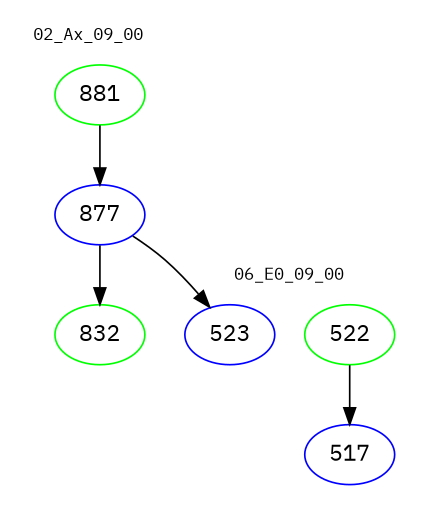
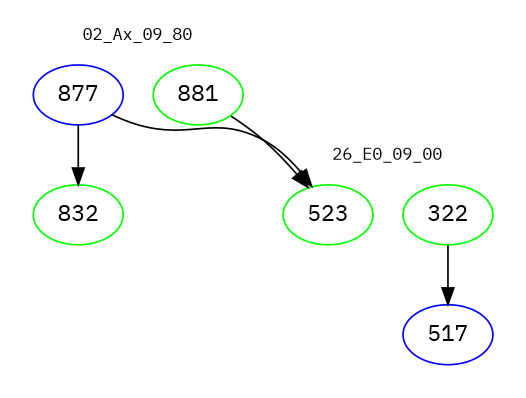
  digraph {
    fontname="IBM Plex Mono"
    node [color=green fontname="IBM Plex Mono"]
    edge [color=black fontname="IBM Plex Mono"]
    n1 [label=881]
    n2 [color=blue label=877]
    n3 [label=832]
-   n4 [label=522]
+   n4 [label=322]
    n5 [color=blue label=517]
-   n6 [color=blue label=523]
+   n6 [label=523]
    subgraph cluster_1 {
      color=white
      fontsize=10
-     label="02_Ax_09_00"
+     label="02_Ax_09_80"
      n1
      n2
      n3
    }
    subgraph cluster_2 {
      color=white
      fontsize=10
-     label="06_E0_09_00"
+     label="26_E0_09_00"
      n4
      n5
      n6
    }
-   n1 -> n2
+   n1 -> n6
    n2 -> n3
    n2 -> n6
    n4 -> n5
  }
